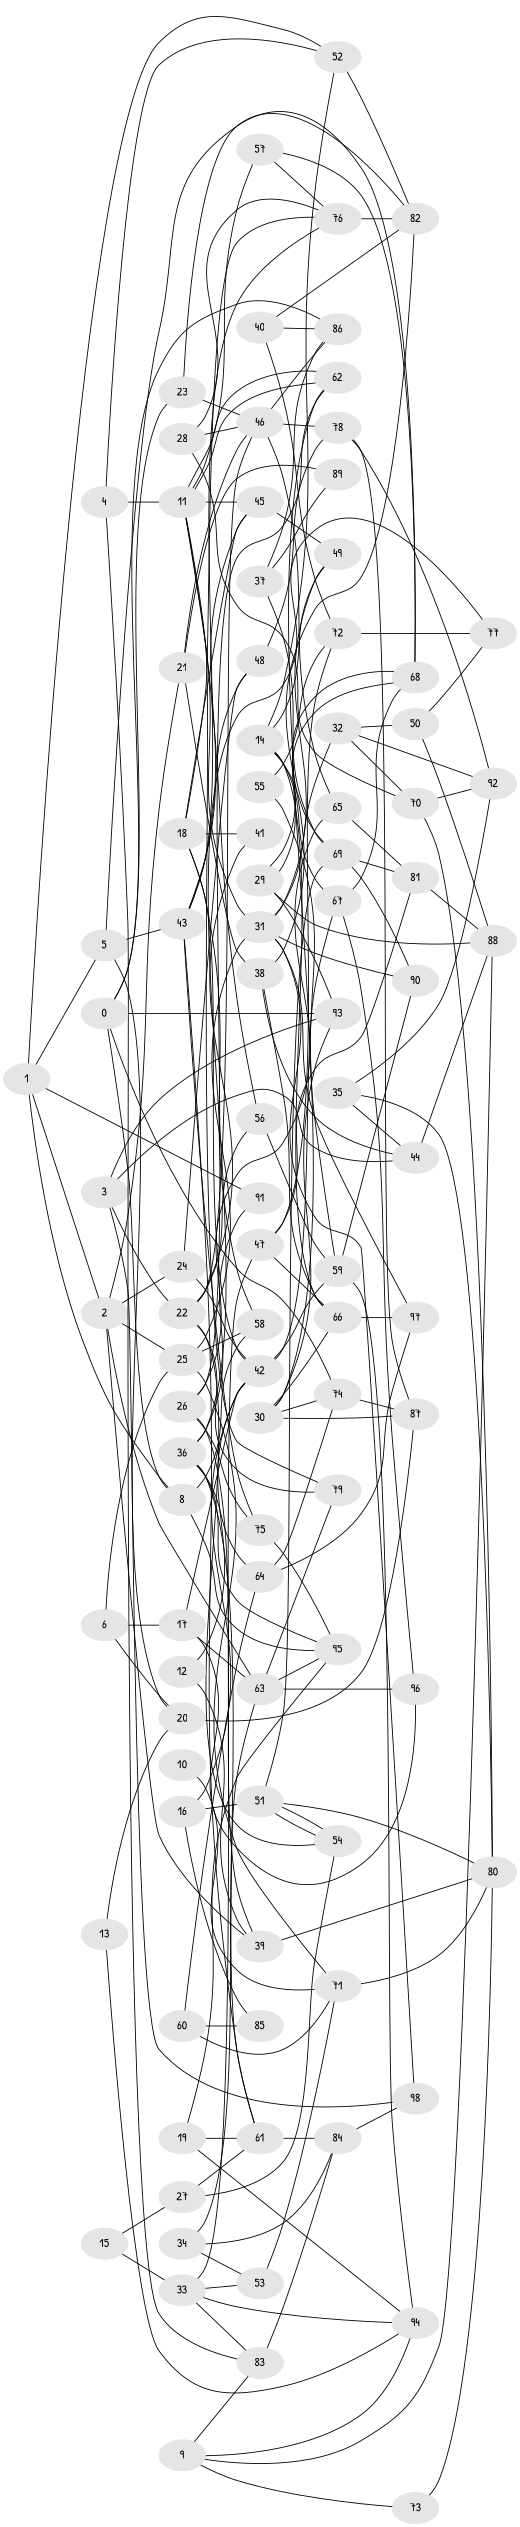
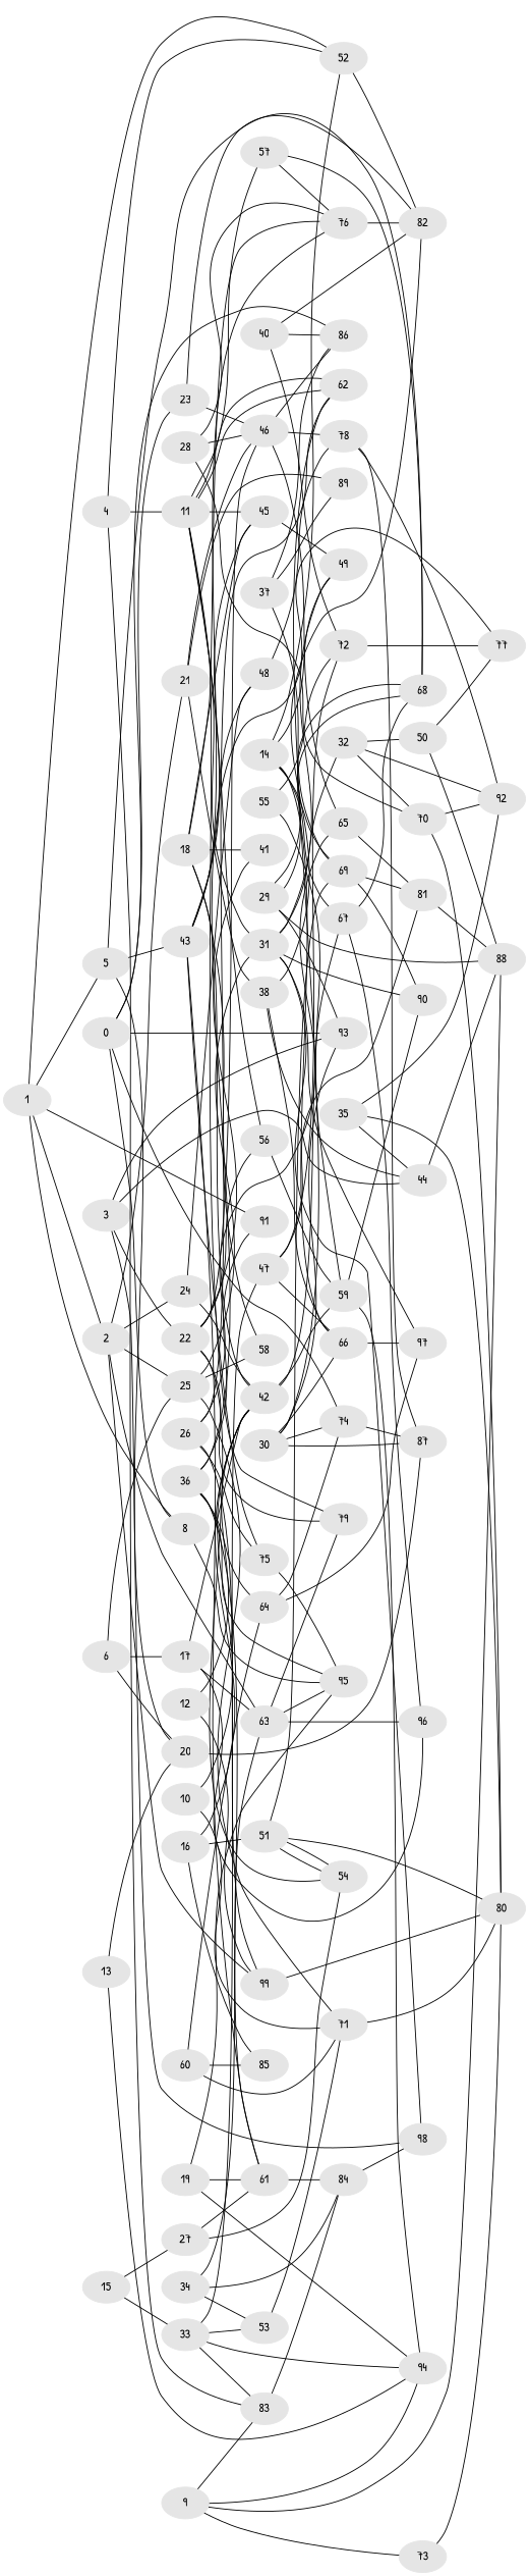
  graph {
    fontname="Patrick Hand"
    rankdir=LR
    node [color=gray90 fontname="Patrick Hand" style=filled]
    edge [fontname="Patrick Hand"]
    1
    2
    5
    8
    52
    91
    21
    24
    25
-   39
+   39 [label=99]
    63
    20
    43
    68
    58
    95
    82
    38
    46
    89
    42
    48
    71
    31
    80
    79
    96
    3
    22
    44
    93
    98
    41
    54
    56
    88
    4
    11
    83
    45
    57
    62
    84
    87
    76
    61
    75
    6
    17
    n50 [label=0]
    23
    74
    86
    9
    73
    94
    10
    67
    59
    49
    32
    90
    97
    12
    13
    14
    66
    69
    81
    15
    27
    33
    47
    53
    16
    51
    85
    18
    19
    65
    78
    26
    28
    70
    92
    29
    30
    50
    77
    72
    34
    35
    36
    64
    37
    40
    55
    60
    1 -- 2
    1 -- 5
    1 -- 8
    1 -- 52
    1 -- 91
    2 -- 21
    2 -- 24
    2 -- 25
    2 -- 39
    2 -- 63
    5 -- 20
    5 -- 43
    5 -- 68
-   8 -- 58
    8 -- 95
    52 -- 82
    21 -- 38
    21 -- 46
    21 -- 89
    24 -- 42
    24 -- 48
    25 -- 58
    25 -- 71
    25 -- 31
    39 -- 80
    63 -- 95
    63 -- 79
    63 -- 96
    20 -- 87
    43 -- 48
    43 -- 45
    43 -- 76
    43 -- 61
    43 -- 75
    38 -- 82
    38 -- 44
    38 -- 66
    46 -- 86
    46 -- 65
    46 -- 78
    42 -- 67
    42 -- 59
    48 -- 78
    71 -- 80
    31 -- 98
    31 -- 49
    31 -- 32
    31 -- 90
    31 -- 97
    3 -- 22
    3 -- 44
    3 -- 93
    3 -- 98
    22 -- 46
    22 -- 79
    22 -- 41
    22 -- 54
    22 -- 56
    44 -- 88
    56 -- 59
    4 -- 52
    4 -- 11
    4 -- 83
    11 -- 31
    11 -- 79
    11 -- 56
    11 -- 45
    11 -- 57
    11 -- 62
    11 -- 62
    83 -- 84
    45 -- 49
    57 -- 68
    57 -- 76
    84 -- 98
    76 -- 82
    61 -- 84
    75 -- 95
    6 -- 25
    6 -- 20
    6 -- 17
    17 -- 63
    17 -- 42
    17 -- 96
    n50 -- 8
    n50 -- 93
    n50 -- 23
    n50 -- 74
    n50 -- 86
    23 -- 82
    23 -- 46
    74 -- 87
    9 -- 88
    9 -- 83
    9 -- 73
    9 -- 94
    73 -- 80
+   10 -- 42
    10 -- 71
    67 -- 68
    67 -- 96
    59 -- 94
    59 -- 90
    32 -- 70
    32 -- 92
    32 -- 50
    12 -- 39
    12 -- 42
    13 -- 20
    13 -- 94
    14 -- 52
    14 -- 67
    14 -- 49
    14 -- 66
    14 -- 69
    66 -- 97
    69 -- 90
    69 -- 81
    81 -- 88
    15 -- 27
    15 -- 33
    27 -- 54
    27 -- 61
    33 -- 83
    33 -- 94
    33 -- 47
    33 -- 53
    47 -- 66
    47 -- 81
    47 -- 72
    53 -- 71
    16 -- 42
    16 -- 51
    16 -- 85
    51 -- 80
    51 -- 54
    51 -- 54
    51 -- 69
    18 -- 58
    18 -- 42
    18 -- 41
    18 -- 45
    18 -- 76
    19 -- 95
    19 -- 61
    19 -- 94
    65 -- 81
    78 -- 87
    78 -- 92
    26 -- 39
    26 -- 62
    26 -- 75
    26 -- 65
    28 -- 46
    28 -- 76
    28 -- 70
    70 -- 80
    70 -- 92
    29 -- 68
    29 -- 68
    29 -- 93
    29 -- 88
    30 -- 93
    30 -- 62
    30 -- 87
    30 -- 74
    30 -- 66
    50 -- 88
    50 -- 77
    72 -- 77
    34 -- 63
    34 -- 84
    34 -- 53
    35 -- 80
    35 -- 44
    35 -- 92
    36 -- 91
    36 -- 95
    36 -- 61
    36 -- 77
    36 -- 64
    64 -- 74
    64 -- 97
    37 -- 89
    37 -- 86
    37 -- 69
    40 -- 82
    40 -- 86
    40 -- 72
    55 -- 59
    55 -- 72
    60 -- 71
    60 -- 85
    60 -- 64
  }
